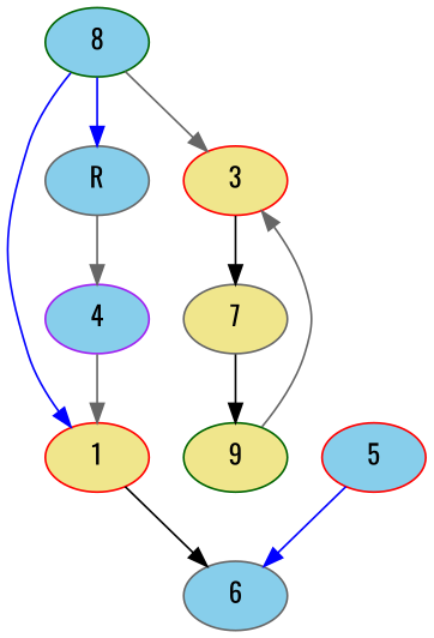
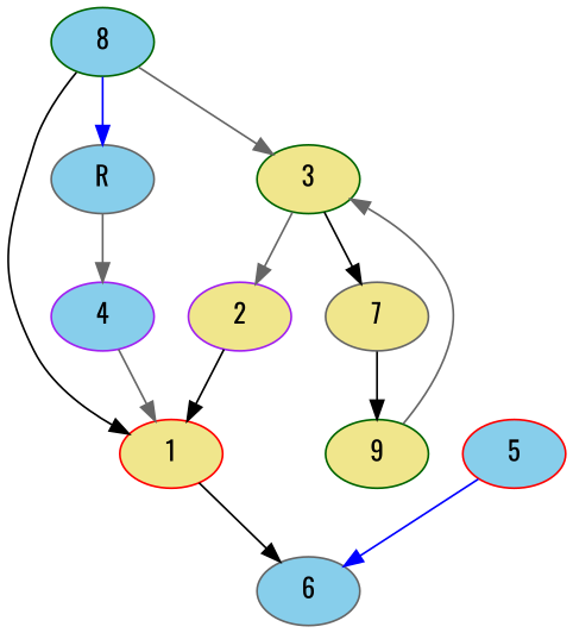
  digraph {
    fontname=Oswald
    node [color=gray40 fillcolor=khaki fontname=Oswald style=filled]
    edge [color=black fontname=Oswald]
    1 [color=red]
    6 [fillcolor=skyblue]
-   3 [color=red]
+   2 [color=purple]
+   3 [color=darkgreen]
    7
    9 [color=darkgreen]
    4 [color=purple fillcolor=skyblue]
    5 [color=red fillcolor=skyblue]
    8 [color=darkgreen fillcolor=skyblue]
    R [fillcolor=skyblue]
    1 -> 6
+   2 -> 1
+   3 -> 2 [color=gray40]
    3 -> 7
    7 -> 9
    9 -> 3 [color=gray40]
    4 -> 1 [color=gray40]
    5 -> 6 [color=blue]
-   8 -> 1 [color=blue]
+   8 -> 1
    8 -> 3 [color=gray40]
    8 -> R [color=blue]
    R -> 4 [color=gray40]
  }
